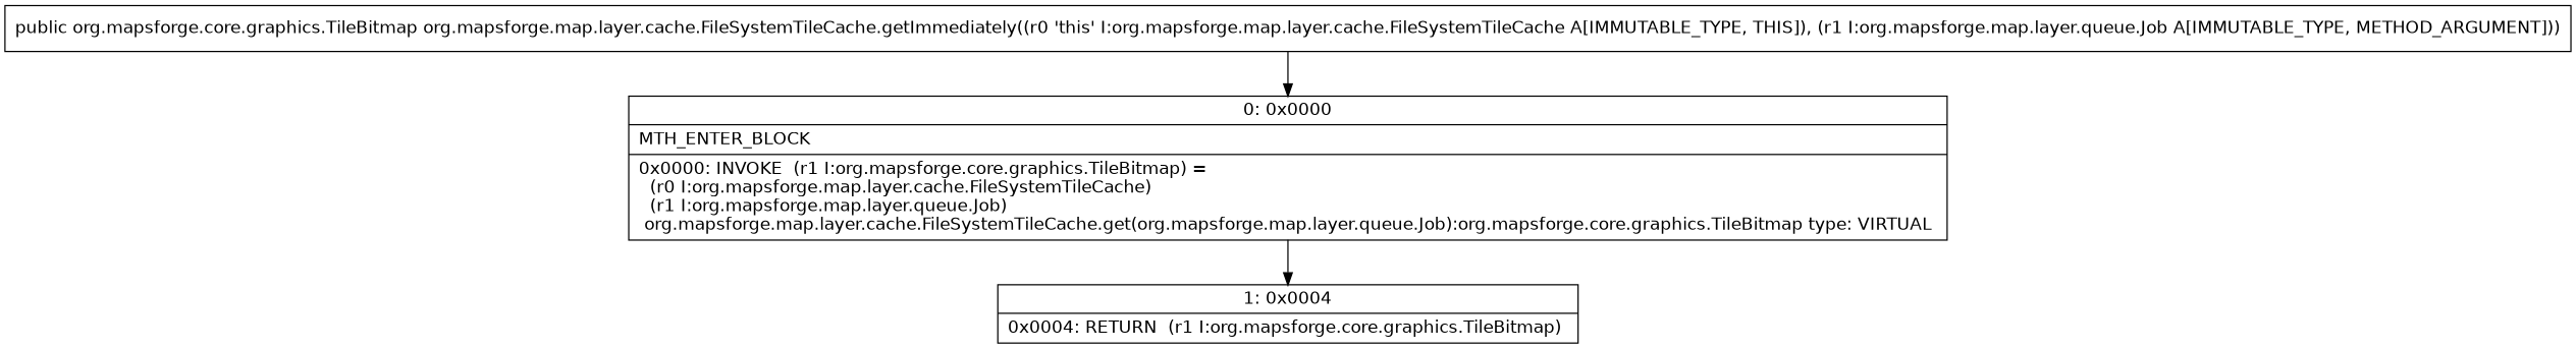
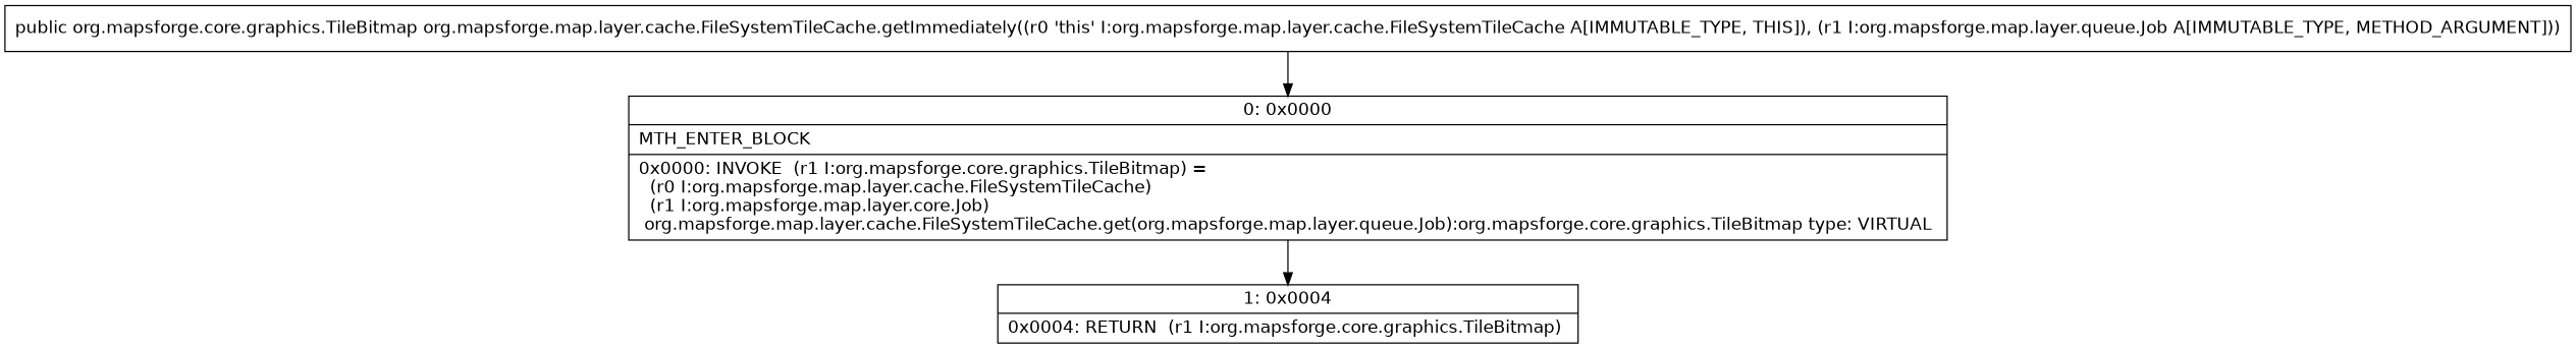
  digraph {
    fontname="DejaVu Sans"
    node [shape=record fontname="DejaVu Sans"]
    edge [fontname="DejaVu Sans"]
-   n1 [label="{0\:\ 0x0000|MTH_ENTER_BLOCK\l|0x0000: INVOKE  (r1 I:org.mapsforge.core.graphics.TileBitmap) = \l  (r0 I:org.mapsforge.map.layer.cache.FileSystemTileCache)\l  (r1 I:org.mapsforge.map.layer.queue.Job)\l org.mapsforge.map.layer.cache.FileSystemTileCache.get(org.mapsforge.map.layer.queue.Job):org.mapsforge.core.graphics.TileBitmap type: VIRTUAL \l}"]
+   n1 [label="{0\:\ 0x0000|MTH_ENTER_BLOCK\l|0x0000: INVOKE  (r1 I:org.mapsforge.core.graphics.TileBitmap) = \l  (r0 I:org.mapsforge.map.layer.cache.FileSystemTileCache)\l  (r1 I:org.mapsforge.map.layer.core.Job)\l org.mapsforge.map.layer.cache.FileSystemTileCache.get(org.mapsforge.map.layer.queue.Job):org.mapsforge.core.graphics.TileBitmap type: VIRTUAL \l}"]
    n2 [label="{1\:\ 0x0004|0x0004: RETURN  (r1 I:org.mapsforge.core.graphics.TileBitmap) \l}"]
    n3 [label="{public org.mapsforge.core.graphics.TileBitmap org.mapsforge.map.layer.cache.FileSystemTileCache.getImmediately((r0 'this' I:org.mapsforge.map.layer.cache.FileSystemTileCache A[IMMUTABLE_TYPE, THIS]), (r1 I:org.mapsforge.map.layer.queue.Job A[IMMUTABLE_TYPE, METHOD_ARGUMENT])) }"]
    n1 -> n2
    n3 -> n1
  }
